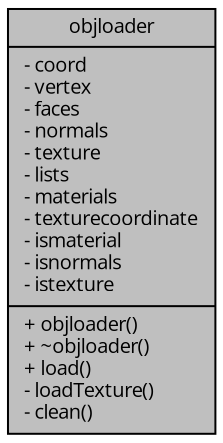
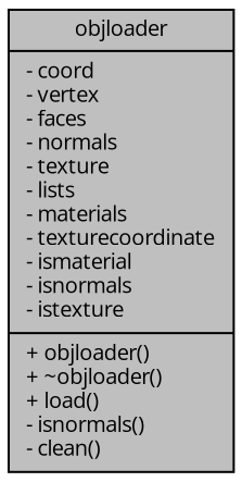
  digraph {
    fontname="Open Sans"
-   n1 [color=black fillcolor=grey75 fontcolor=black fontname="Open Sans" fontsize=10 height=0.2 label="{objloader\n|- coord\l- vertex\l- faces\l- normals\l- texture\l- lists\l- materials\l- texturecoordinate\l- ismaterial\l- isnormals\l- istexture\l|+ objloader()\l+ ~objloader()\l+ load()\l- loadTexture()\l- clean()\l}" shape=record style=filled width=0.4]
+   n1 [color=black fillcolor=grey75 fontcolor=black fontname="Open Sans" fontsize=10 height=0.2 label="{objloader\n|- coord\l- vertex\l- faces\l- normals\l- texture\l- lists\l- materials\l- texturecoordinate\l- ismaterial\l- isnormals\l- istexture\l|+ objloader()\l+ ~objloader()\l+ load()\l- isnormals()\l- clean()\l}" shape=record style=filled width=0.4]
  }
